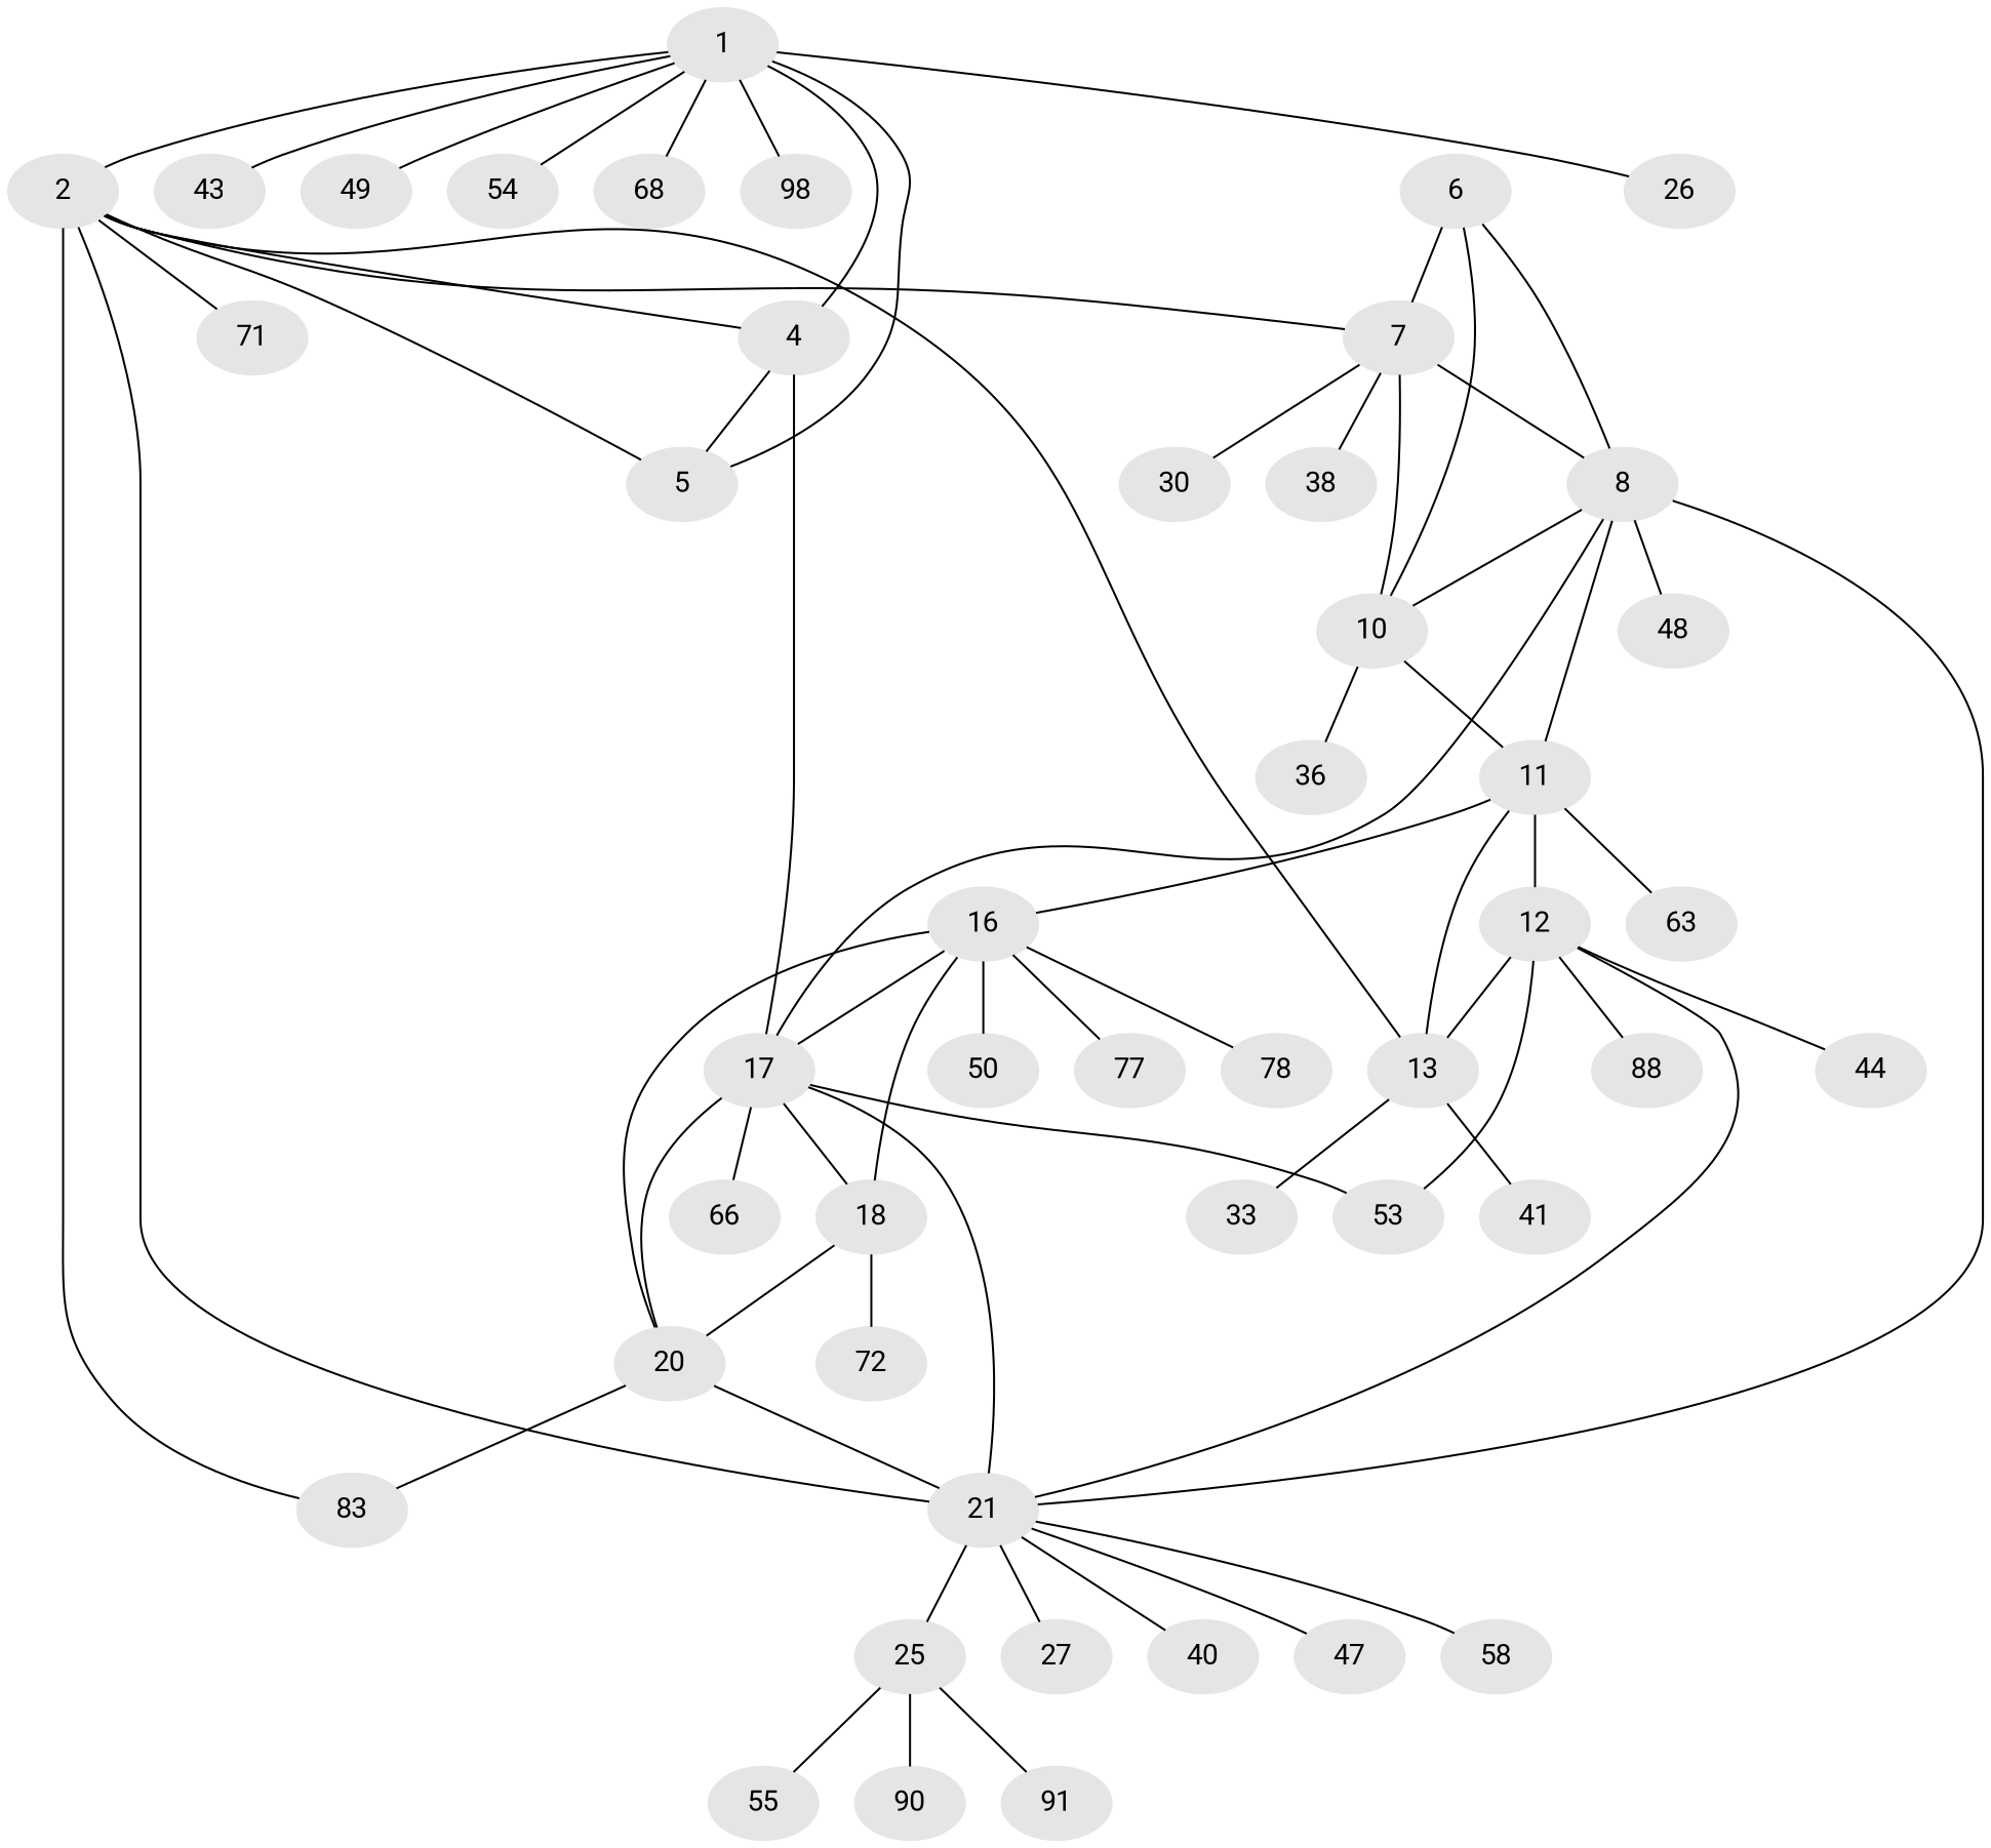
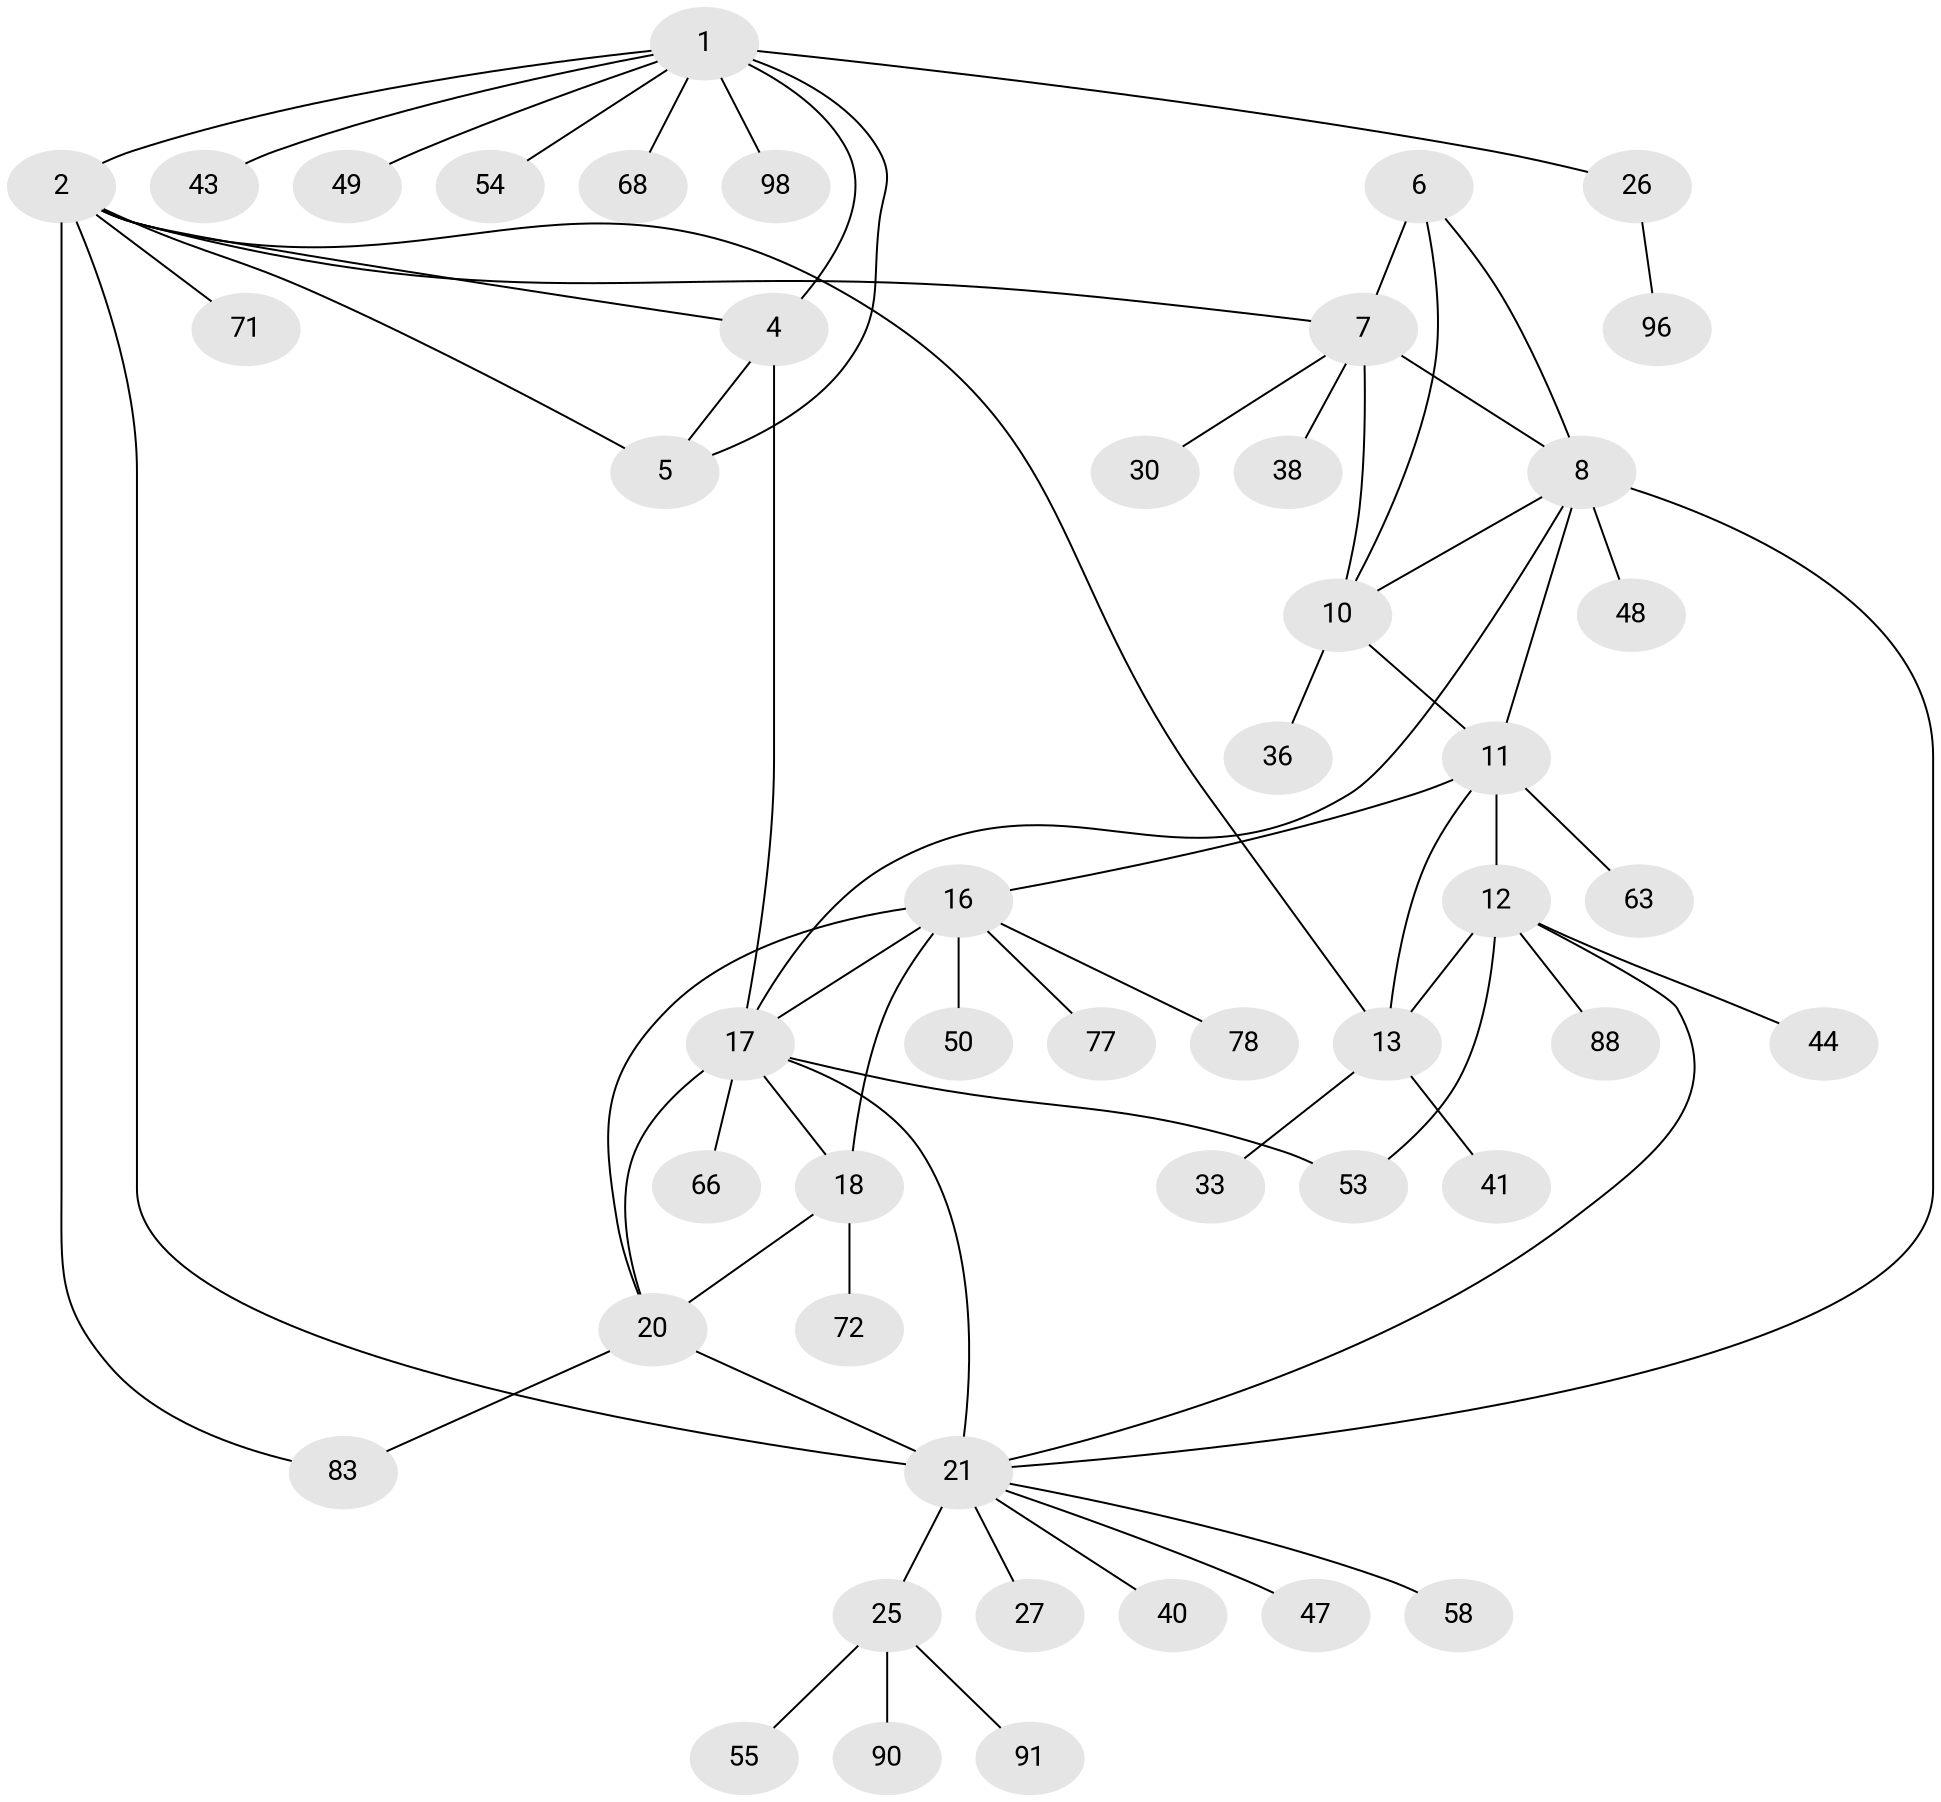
  graph {
    fontname=Roboto
    node [color=gray90 fontname=Roboto style=filled]
    edge [fontname=Roboto]
    1 [super="+3+46"]
    2
    4
    5 [super="+86"]
    26
    43
    49
    54
    68
    98
    7 [super="+31+79+87+9"]
    13
    21 [super="+89+73+22+24"]
    71
    83 [super="+97"]
    17
+   96
    8 [super="+52+81"]
    10 [super="+35+69+76"]
    30 [super="+100"]
    38
    33
    41
    25
    27
    40
    47
    58
    53 [super="+64"]
    18 [super="+19+32+93+39+42+45"]
    20 [super="+92+95+59+28"]
    66
    6
    11 [super="+37+14"]
    48
    36
    12
    16
    63
    44
    88
    50 [super="+62"]
    77
    78
    72
    55 [super="+80"]
    90
    91
    1 -- 2 [weight=2]
    1 -- 4 [weight=2]
    1 -- 5 [weight=2]
    1 -- 26
    1 -- 43
    1 -- 49
    1 -- 54
    1 -- 68
    1 -- 98
    2 -- 4
    2 -- 5
    2 -- 7
    2 -- 13
    2 -- 21
    2 -- 71
    2 -- 83
    4 -- 5
    4 -- 17
+   26 -- 96
    7 -- 8 [weight=2]
    7 -- 10 [weight=2]
    7 -- 30
    7 -- 38
    13 -- 33
    13 -- 41
    21 -- 25 [weight=4]
    21 -- 27
    21 -- 40
    21 -- 47
    21 -- 58
    17 -- 21
    17 -- 53
    17 -- 18 [weight=2]
    17 -- 20
    17 -- 66
    8 -- 21
    8 -- 17
    8 -- 10
    8 -- 11
    8 -- 48
    10 -- 11
    10 -- 36
    25 -- 55
    25 -- 90
    25 -- 91
    18 -- 20 [weight=2]
    18 -- 72
    20 -- 21
    20 -- 83
    6 -- 7 [weight=2]
    6 -- 8
    6 -- 10
    11 -- 13 [weight=3]
    11 -- 12 [weight=3]
    11 -- 16
    11 -- 63
    12 -- 13
    12 -- 21
    12 -- 53
    12 -- 44
    12 -- 88
    16 -- 17
    16 -- 18 [weight=2]
    16 -- 20
    16 -- 50
    16 -- 77
    16 -- 78
  }
